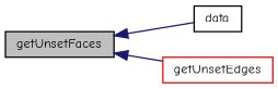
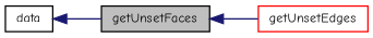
  digraph {
    fontname="Comic Neue"
    rankdir=LR
    node [color=black fontname="Comic Neue" fontsize=10 shape=record]
    edge [color=midnightblue dir=back fontname="Comic Neue" fontsize=10 labelfontname=Helvetica labelfontsize=10 style=solid]
    n1 [fillcolor=grey75 fontcolor=black height=0.2 label=getUnsetFaces style=filled width=0.4]
    n2 [height=0.2 label=data width=0.4]
    n3 [color=red height=0.2 label=getUnsetEdges width=0.4]
-   n1 -> n2
+   n2 -> n1
    n1 -> n3
  }
